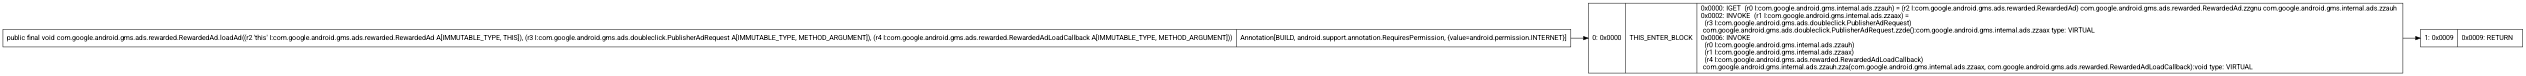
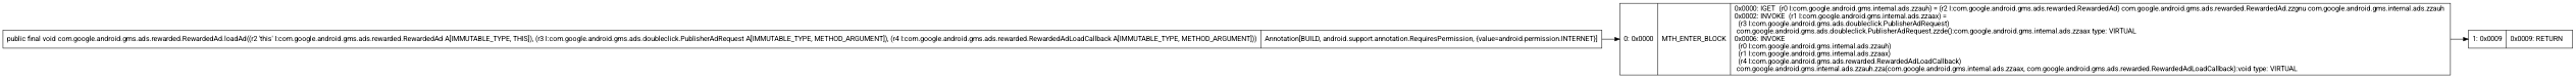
  digraph {
    rankdir=LR
    fontname=Roboto
    node [shape=record fontname=Roboto]
    edge [fontname=Roboto]
-   n1 [label="{0\:\ 0x0000|THIS_ENTER_BLOCK\l|0x0000: IGET  (r0 I:com.google.android.gms.internal.ads.zzauh) = (r2 I:com.google.android.gms.ads.rewarded.RewardedAd) com.google.android.gms.ads.rewarded.RewardedAd.zzgnu com.google.android.gms.internal.ads.zzauh \l0x0002: INVOKE  (r1 I:com.google.android.gms.internal.ads.zzaax) = \l  (r3 I:com.google.android.gms.ads.doubleclick.PublisherAdRequest)\l com.google.android.gms.ads.doubleclick.PublisherAdRequest.zzde():com.google.android.gms.internal.ads.zzaax type: VIRTUAL \l0x0006: INVOKE  \l  (r0 I:com.google.android.gms.internal.ads.zzauh)\l  (r1 I:com.google.android.gms.internal.ads.zzaax)\l  (r4 I:com.google.android.gms.ads.rewarded.RewardedAdLoadCallback)\l com.google.android.gms.internal.ads.zzauh.zza(com.google.android.gms.internal.ads.zzaax, com.google.android.gms.ads.rewarded.RewardedAdLoadCallback):void type: VIRTUAL \l}"]
+   n1 [label="{0\:\ 0x0000|MTH_ENTER_BLOCK\l|0x0000: IGET  (r0 I:com.google.android.gms.internal.ads.zzauh) = (r2 I:com.google.android.gms.ads.rewarded.RewardedAd) com.google.android.gms.ads.rewarded.RewardedAd.zzgnu com.google.android.gms.internal.ads.zzauh \l0x0002: INVOKE  (r1 I:com.google.android.gms.internal.ads.zzaax) = \l  (r3 I:com.google.android.gms.ads.doubleclick.PublisherAdRequest)\l com.google.android.gms.ads.doubleclick.PublisherAdRequest.zzde():com.google.android.gms.internal.ads.zzaax type: VIRTUAL \l0x0006: INVOKE  \l  (r0 I:com.google.android.gms.internal.ads.zzauh)\l  (r1 I:com.google.android.gms.internal.ads.zzaax)\l  (r4 I:com.google.android.gms.ads.rewarded.RewardedAdLoadCallback)\l com.google.android.gms.internal.ads.zzauh.zza(com.google.android.gms.internal.ads.zzaax, com.google.android.gms.ads.rewarded.RewardedAdLoadCallback):void type: VIRTUAL \l}"]
    n2 [label="{1\:\ 0x0009|0x0009: RETURN   \l}"]
    n3 [label="{public final void com.google.android.gms.ads.rewarded.RewardedAd.loadAd((r2 'this' I:com.google.android.gms.ads.rewarded.RewardedAd A[IMMUTABLE_TYPE, THIS]), (r3 I:com.google.android.gms.ads.doubleclick.PublisherAdRequest A[IMMUTABLE_TYPE, METHOD_ARGUMENT]), (r4 I:com.google.android.gms.ads.rewarded.RewardedAdLoadCallback A[IMMUTABLE_TYPE, METHOD_ARGUMENT]))  | Annotation[BUILD, android.support.annotation.RequiresPermission, \{value=android.permission.INTERNET\}]\l}"]
    n1 -> n2
    n3 -> n1
  }
